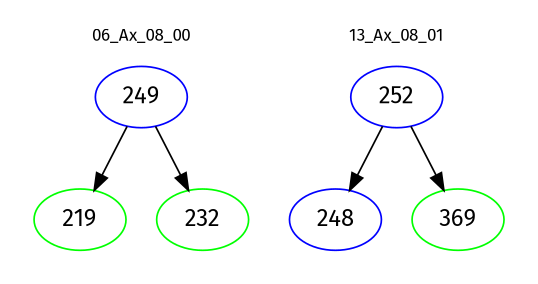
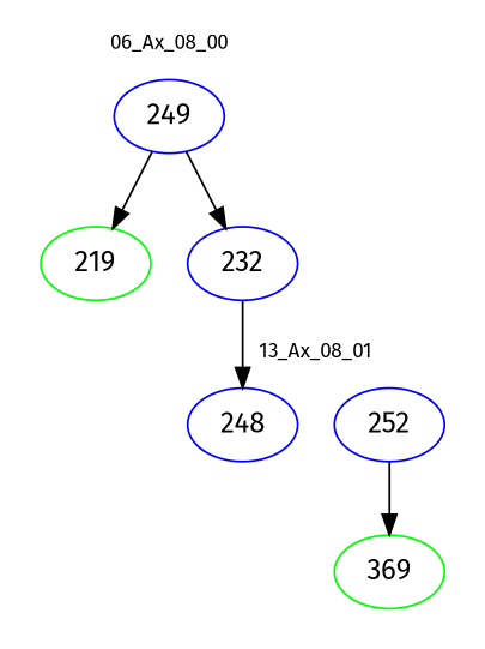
  digraph {
    fontname="Fira Sans"
    node [color=blue fontname="Fira Sans"]
    edge [color=black fontname="Fira Sans"]
    n1 [label=249]
    n2 [color=green label=219]
-   n3 [color=green label=232]
+   n3 [label=232]
    n4 [label=252]
    n5 [label=248]
    n6 [color=green label=369]
    subgraph cluster_1 {
      color=white
      fontsize=10
      label="06_Ax_08_00"
      n1
      n2
      n3
    }
    subgraph cluster_2 {
      color=white
      fontsize=10
      label="13_Ax_08_01"
      n4
      n5
      n6
    }
    n1 -> n2
    n1 -> n3
-   n4 -> n5
+   n3 -> n5
    n4 -> n6
  }
